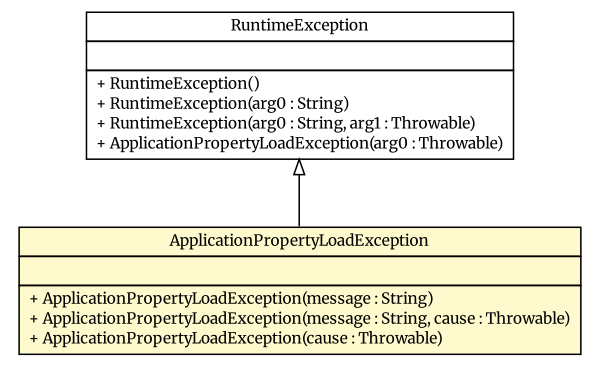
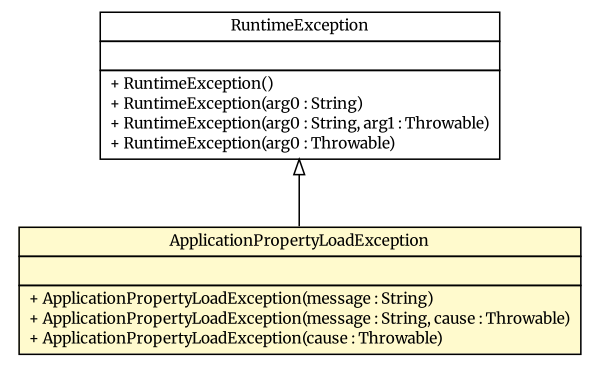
  digraph {
    nodesep=0.25
    ranksep=0.5
    fontname=Merriweather
    node [fontcolor=black fontname=Merriweather fontsize=10.0 shape=plaintext]
    n1 [label=<<table title="br.gov.to.sefaz.util.properties.ApplicationPropertyLoadException" border="0" cellborder="1" cellspacing="0" cellpadding="2" port="p" bgcolor="lemonChiffon" href="./ApplicationPropertyLoadException.html"> 		<tr><td><table border="0" cellspacing="0" cellpadding="1"> <tr><td align="center" balign="center"> ApplicationPropertyLoadException </td></tr> 		</table></td></tr> 		<tr><td><table border="0" cellspacing="0" cellpadding="1"> <tr><td align="left" balign="left">  </td></tr> 		</table></td></tr> 		<tr><td><table border="0" cellspacing="0" cellpadding="1"> <tr><td align="left" balign="left"> + ApplicationPropertyLoadException(message : String) </td></tr> <tr><td align="left" balign="left"> + ApplicationPropertyLoadException(message : String, cause : Throwable) </td></tr> <tr><td align="left" balign="left"> + ApplicationPropertyLoadException(cause : Throwable) </td></tr> 		</table></td></tr> 		</table>>]
-   n2 [label=<<table title="java.lang.RuntimeException" border="0" cellborder="1" cellspacing="0" cellpadding="2" port="p" href="http://java.sun.com/j2se/1.4.2/docs/api/java/lang/RuntimeException.html"> 		<tr><td><table border="0" cellspacing="0" cellpadding="1"> <tr><td align="center" balign="center"> RuntimeException </td></tr> 		</table></td></tr> 		<tr><td><table border="0" cellspacing="0" cellpadding="1"> <tr><td align="left" balign="left">  </td></tr> 		</table></td></tr> 		<tr><td><table border="0" cellspacing="0" cellpadding="1"> <tr><td align="left" balign="left"> + RuntimeException() </td></tr> <tr><td align="left" balign="left"> + RuntimeException(arg0 : String) </td></tr> <tr><td align="left" balign="left"> + RuntimeException(arg0 : String, arg1 : Throwable) </td></tr> <tr><td align="left" balign="left"> + ApplicationPropertyLoadException(arg0 : Throwable) </td></tr> 		</table></td></tr> 		</table>>]
+   n2 [label=<<table title="java.lang.RuntimeException" border="0" cellborder="1" cellspacing="0" cellpadding="2" port="p" href="http://java.sun.com/j2se/1.4.2/docs/api/java/lang/RuntimeException.html"> 		<tr><td><table border="0" cellspacing="0" cellpadding="1"> <tr><td align="center" balign="center"> RuntimeException </td></tr> 		</table></td></tr> 		<tr><td><table border="0" cellspacing="0" cellpadding="1"> <tr><td align="left" balign="left">  </td></tr> 		</table></td></tr> 		<tr><td><table border="0" cellspacing="0" cellpadding="1"> <tr><td align="left" balign="left"> + RuntimeException() </td></tr> <tr><td align="left" balign="left"> + RuntimeException(arg0 : String) </td></tr> <tr><td align="left" balign="left"> + RuntimeException(arg0 : String, arg1 : Throwable) </td></tr> <tr><td align="left" balign="left"> + RuntimeException(arg0 : Throwable) </td></tr> 		</table></td></tr> 		</table>>]
    n2 -> n1 [arrowtail=empty dir=back fontname=Merriweather fontsize=10 headport=p labelfontname=arial labelfontsize=10 tailport=p]
  }
